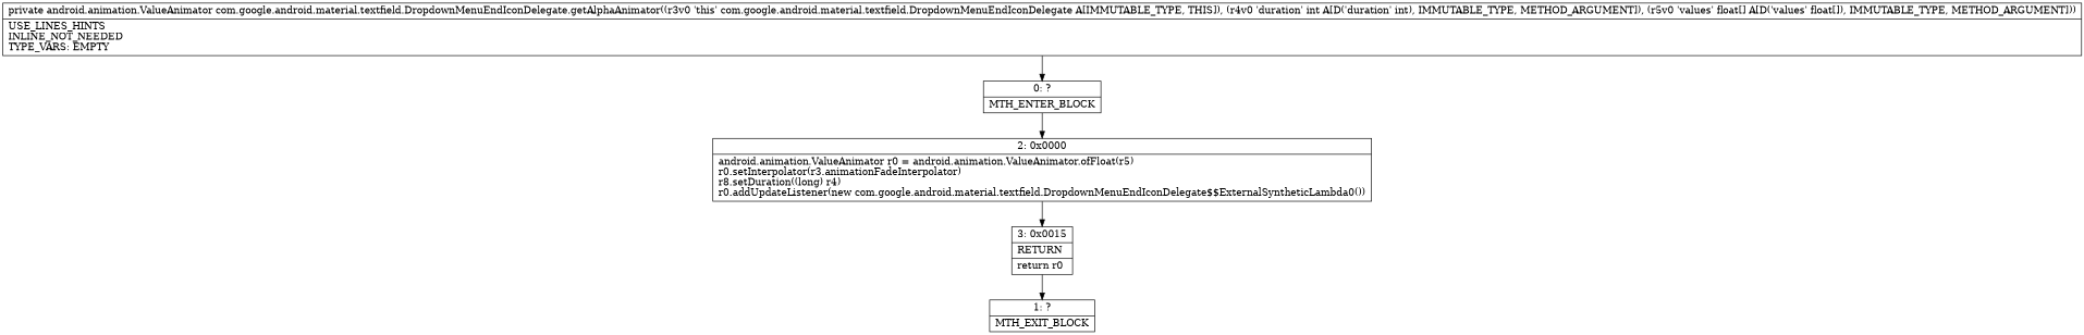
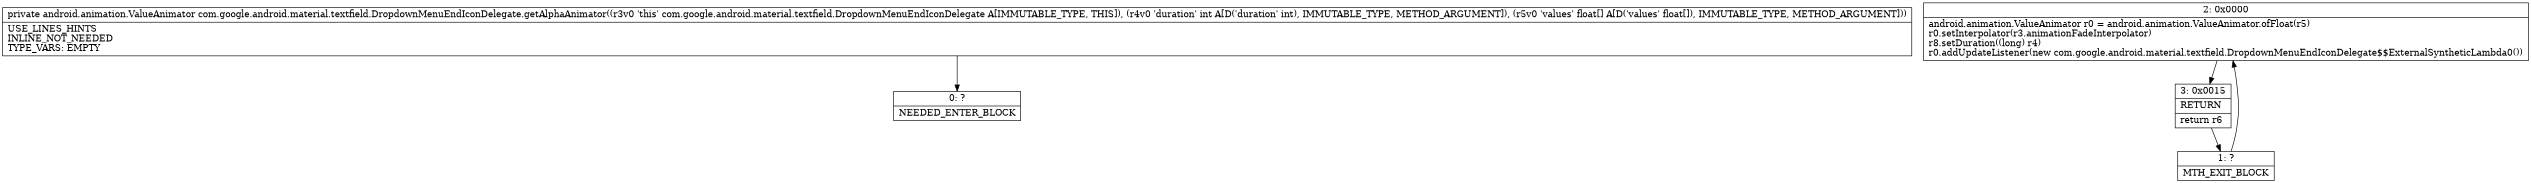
  digraph {
    node [shape=record]
-   n1 [label="{0\:\ ?|MTH_ENTER_BLOCK\l}"]
+   n1 [label="{0\:\ ?|NEEDED_ENTER_BLOCK\l}"]
    n2 [label="{2\:\ 0x0000|android.animation.ValueAnimator r0 = android.animation.ValueAnimator.ofFloat(r5)\lr0.setInterpolator(r3.animationFadeInterpolator)\lr8.setDuration((long) r4)\lr0.addUpdateListener(new com.google.android.material.textfield.DropdownMenuEndIconDelegate$$ExternalSyntheticLambda0())\l}"]
-   n3 [label="{3\:\ 0x0015|RETURN\l|return r0\l}"]
+   n3 [label="{3\:\ 0x0015|RETURN\l|return r6\l}"]
    n4 [label="{1\:\ ?|MTH_EXIT_BLOCK\l}"]
    n5 [label="{private android.animation.ValueAnimator com.google.android.material.textfield.DropdownMenuEndIconDelegate.getAlphaAnimator((r3v0 'this' com.google.android.material.textfield.DropdownMenuEndIconDelegate A[IMMUTABLE_TYPE, THIS]), (r4v0 'duration' int A[D('duration' int), IMMUTABLE_TYPE, METHOD_ARGUMENT]), (r5v0 'values' float[] A[D('values' float[]), IMMUTABLE_TYPE, METHOD_ARGUMENT]))  | USE_LINES_HINTS\lINLINE_NOT_NEEDED\lTYPE_VARS: EMPTY\l}"]
-   n1 -> n2
+   n4 -> n2
    n2 -> n3
    n3 -> n4
    n5 -> n1
  }
